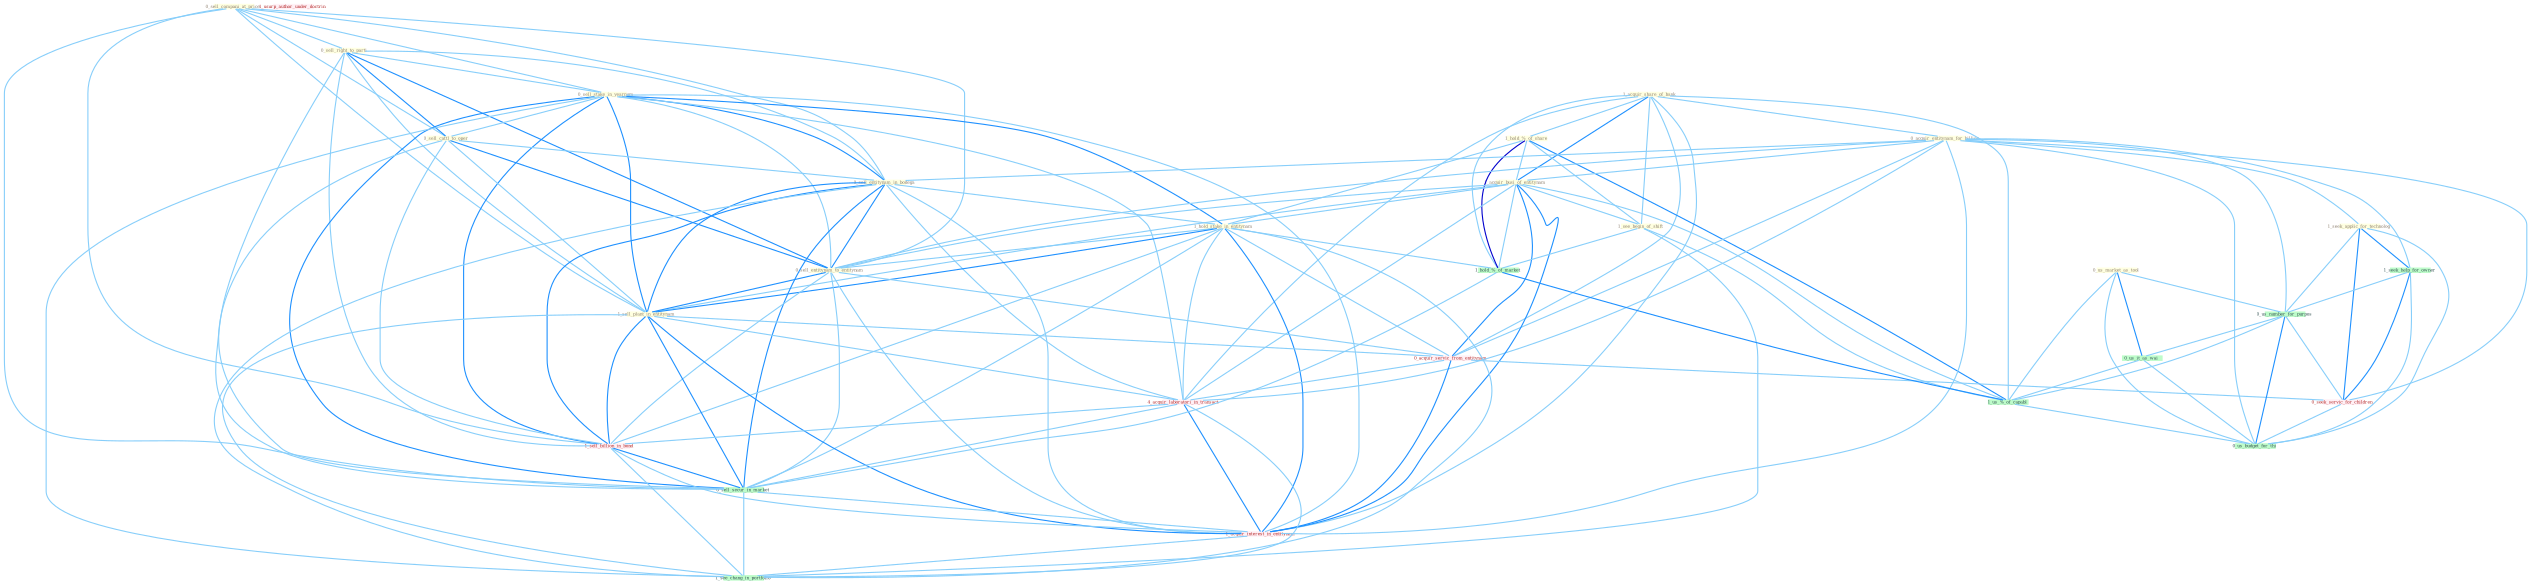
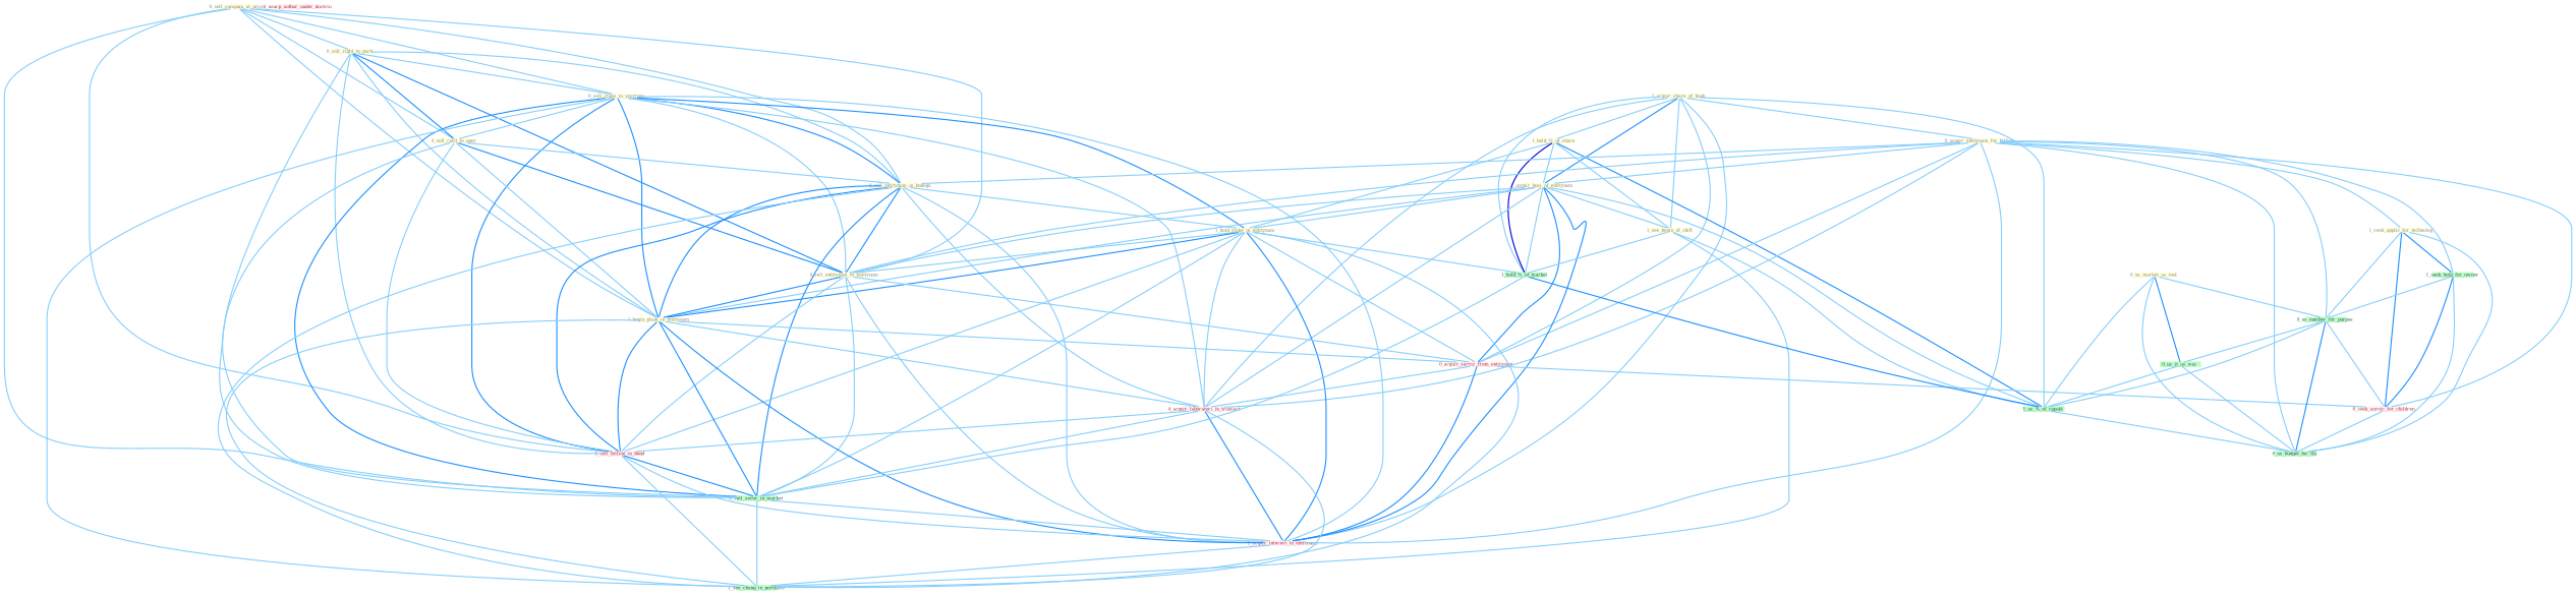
  graph {
    node [color="#ffffe0" fixedsize=true fontcolor="#8b7d6b" fontsize=4 shape=polygon style=filled]
    edge [color="#87cefa" w=1]
    "0_sell_compani_at_price " [height=.06 width=.5]
    "0_sell_right_to_parti " [height=.06 width=.5]
    "1_acquir_share_of_bank " [height=.06 width=.5]
    "1_hold_%_of_share " [height=.06 width=.5]
    "0_sell_stake_in_yearnum " [height=.06 width=.5]
    "0_acquir_entitynam_for_billion " [height=.06 width=.5]
    "1_acquir_busi_of_entitynam " [height=.06 width=.5]
    "0_us_market_as_tool " [height=.06 width=.5]
    "0_sell_cattl_to_oper " [height=.06 width=.5]
    "1_seek_applic_for_technolog " [height=.06 width=.5]
    "0_sell_entitynam_in_bodega " [height=.06 width=.5]
    "1_hold_stake_in_entitynam " [height=.06 width=.5]
    "0_sell_entitynam_to_entitynam " [height=.06 width=.5]
-   "1_sell_plant_in_entitynam " [height=.06 width=.5]
+   "1_sell_plant_in_entitynam " [height=.06 width=.5 label="1_begin_plant_in_entitynam"]
    "1_see_begin_of_shift " [height=.06 width=.5]
    "0_acquir_servic_from_entitynam " [color="#fff0f5" fontcolor="#b22222" height=.06 width=.5]
    n17 [color="#fff0f5" fontcolor="#b22222" height=.06 label="4_acquir_laboratori_in_transact" width=.5]
    "1_sell_billion_in_bond " [color="#fff0f5" fontcolor="#b22222" height=.06 width=.5]
    "1_usurp_author_under_doctrin " [color="#fff0f5" fontcolor="#b22222" height=.06 width=.5]
    "1_acquir_interest_in_entitynam " [color="#fff0f5" fontcolor="#b22222" height=.06 width=.5]
    "0_seek_servic_for_children " [color="#fff0f5" fontcolor="#b22222" height=.06 width=.5]
    "0_sell_secur_in_market " [color="#BDFCC9" fontcolor="#2f4f4f" height=.06 width=.5]
    "1_hold_%_of_market " [color="#BDFCC9" fontcolor="#2f4f4f" height=.06 width=.5]
    "1_us_%_of_capabl " [color="#BDFCC9" fontcolor="#2f4f4f" height=.06 width=.5]
    "1_see_chang_in_portfolio " [color="#BDFCC9" fontcolor="#2f4f4f" height=.06 width=.5]
    "1_seek_help_for_owner " [color="#BDFCC9" fontcolor="#2f4f4f" height=.06 width=.5]
    "0_us_number_for_purpos " [color="#BDFCC9" fontcolor="#2f4f4f" height=.06 width=.5]
    "0_us_budget_for_thi " [color="#BDFCC9" fontcolor="#2f4f4f" height=.06 width=.5]
    "0_us_it_as_wai " [color="#BDFCC9" fontcolor="#2f4f4f" height=.06 width=.5]
    subgraph sub_1 {
      "0_sell_compani_at_price "
      "0_sell_right_to_parti "
      "1_acquir_share_of_bank "
      "1_hold_%_of_share "
      "0_sell_stake_in_yearnum "
      "0_acquir_entitynam_for_billion "
      "1_acquir_busi_of_entitynam "
      "0_us_market_as_tool "
      "0_sell_cattl_to_oper "
      "1_seek_applic_for_technolog "
      "0_sell_entitynam_in_bodega "
      "1_hold_stake_in_entitynam "
      "0_sell_entitynam_to_entitynam "
      "1_sell_plant_in_entitynam "
      "1_see_begin_of_shift "
    }
    subgraph sub_2 {
      "0_acquir_servic_from_entitynam "
      n17
      "1_sell_billion_in_bond "
      "1_usurp_author_under_doctrin "
      "1_acquir_interest_in_entitynam "
      "0_seek_servic_for_children "
    }
    "0_sell_compani_at_price " -- "0_sell_right_to_parti "
    "0_sell_compani_at_price " -- "0_sell_stake_in_yearnum "
    "0_sell_compani_at_price " -- "0_sell_cattl_to_oper "
    "0_sell_compani_at_price " -- "0_sell_entitynam_in_bodega "
    "0_sell_compani_at_price " -- "0_sell_entitynam_to_entitynam "
    "0_sell_compani_at_price " -- "1_sell_plant_in_entitynam "
    "0_sell_compani_at_price " -- "1_sell_billion_in_bond "
    "0_sell_compani_at_price " -- "0_sell_secur_in_market "
    "0_sell_right_to_parti " -- "0_sell_stake_in_yearnum "
    "0_sell_right_to_parti " -- "0_sell_cattl_to_oper " [color="#1e90ff" w=2]
    "0_sell_right_to_parti " -- "0_sell_entitynam_in_bodega "
    "0_sell_right_to_parti " -- "0_sell_entitynam_to_entitynam " [color="#1e90ff" w=2]
    "0_sell_right_to_parti " -- "1_sell_plant_in_entitynam "
    "0_sell_right_to_parti " -- "1_sell_billion_in_bond "
    "0_sell_right_to_parti " -- "0_sell_secur_in_market "
    "1_acquir_share_of_bank " -- "1_hold_%_of_share "
    "1_acquir_share_of_bank " -- "0_acquir_entitynam_for_billion "
    "1_acquir_share_of_bank " -- "1_acquir_busi_of_entitynam " [color="#1e90ff" w=2]
    "1_acquir_share_of_bank " -- "1_see_begin_of_shift "
    "1_acquir_share_of_bank " -- "0_acquir_servic_from_entitynam "
    "1_acquir_share_of_bank " -- n17
    "1_acquir_share_of_bank " -- "1_acquir_interest_in_entitynam "
    "1_acquir_share_of_bank " -- "1_hold_%_of_market "
    "1_acquir_share_of_bank " -- "1_us_%_of_capabl "
    "1_hold_%_of_share " -- "1_acquir_busi_of_entitynam "
    "1_hold_%_of_share " -- "1_hold_stake_in_entitynam "
    "1_hold_%_of_share " -- "1_see_begin_of_shift "
    "1_hold_%_of_share " -- "1_hold_%_of_market " [color="#0000cd" w=3]
    "1_hold_%_of_share " -- "1_us_%_of_capabl " [color="#1e90ff" w=2]
    "0_sell_stake_in_yearnum " -- "0_sell_cattl_to_oper "
    "0_sell_stake_in_yearnum " -- "0_sell_entitynam_in_bodega " [color="#1e90ff" w=2]
    "0_sell_stake_in_yearnum " -- "1_hold_stake_in_entitynam " [color="#1e90ff" w=2]
    "0_sell_stake_in_yearnum " -- "0_sell_entitynam_to_entitynam "
    "0_sell_stake_in_yearnum " -- "1_sell_plant_in_entitynam " [color="#1e90ff" w=2]
    "0_sell_stake_in_yearnum " -- n17
    "0_sell_stake_in_yearnum " -- "1_sell_billion_in_bond " [color="#1e90ff" w=2]
    "0_sell_stake_in_yearnum " -- "1_acquir_interest_in_entitynam "
    "0_sell_stake_in_yearnum " -- "0_sell_secur_in_market " [color="#1e90ff" w=2]
    "0_sell_stake_in_yearnum " -- "1_see_chang_in_portfolio "
    "0_acquir_entitynam_for_billion " -- "1_acquir_busi_of_entitynam "
    "0_acquir_entitynam_for_billion " -- "1_seek_applic_for_technolog "
    "0_acquir_entitynam_for_billion " -- "0_sell_entitynam_in_bodega "
    "0_acquir_entitynam_for_billion " -- "0_sell_entitynam_to_entitynam "
    "0_acquir_entitynam_for_billion " -- "0_acquir_servic_from_entitynam "
    "0_acquir_entitynam_for_billion " -- n17
    "0_acquir_entitynam_for_billion " -- "1_acquir_interest_in_entitynam "
    "0_acquir_entitynam_for_billion " -- "0_seek_servic_for_children "
    "0_acquir_entitynam_for_billion " -- "1_seek_help_for_owner "
    "0_acquir_entitynam_for_billion " -- "0_us_number_for_purpos "
    "0_acquir_entitynam_for_billion " -- "0_us_budget_for_thi "
    "1_acquir_busi_of_entitynam " -- "1_hold_stake_in_entitynam "
    "1_acquir_busi_of_entitynam " -- "0_sell_entitynam_to_entitynam "
    "1_acquir_busi_of_entitynam " -- "1_sell_plant_in_entitynam "
    "1_acquir_busi_of_entitynam " -- "1_see_begin_of_shift "
    "1_acquir_busi_of_entitynam " -- "0_acquir_servic_from_entitynam " [color="#1e90ff" w=2]
    "1_acquir_busi_of_entitynam " -- n17
    "1_acquir_busi_of_entitynam " -- "1_acquir_interest_in_entitynam " [color="#1e90ff" w=2]
    "1_acquir_busi_of_entitynam " -- "1_hold_%_of_market "
    "1_acquir_busi_of_entitynam " -- "1_us_%_of_capabl "
    "0_us_market_as_tool " -- "1_us_%_of_capabl "
    "0_us_market_as_tool " -- "0_us_number_for_purpos "
    "0_us_market_as_tool " -- "0_us_budget_for_thi "
    "0_us_market_as_tool " -- "0_us_it_as_wai " [color="#1e90ff" w=2]
    "0_sell_cattl_to_oper " -- "0_sell_entitynam_in_bodega "
    "0_sell_cattl_to_oper " -- "0_sell_entitynam_to_entitynam " [color="#1e90ff" w=2]
    "0_sell_cattl_to_oper " -- "1_sell_plant_in_entitynam "
    "0_sell_cattl_to_oper " -- "1_sell_billion_in_bond "
    "0_sell_cattl_to_oper " -- "0_sell_secur_in_market "
    "1_seek_applic_for_technolog " -- "0_seek_servic_for_children " [color="#1e90ff" w=2]
    "1_seek_applic_for_technolog " -- "1_seek_help_for_owner " [color="#1e90ff" w=2]
    "1_seek_applic_for_technolog " -- "0_us_number_for_purpos "
    "1_seek_applic_for_technolog " -- "0_us_budget_for_thi "
    "0_sell_entitynam_in_bodega " -- "1_hold_stake_in_entitynam "
    "0_sell_entitynam_in_bodega " -- "0_sell_entitynam_to_entitynam " [color="#1e90ff" w=2]
    "0_sell_entitynam_in_bodega " -- "1_sell_plant_in_entitynam " [color="#1e90ff" w=2]
    "0_sell_entitynam_in_bodega " -- n17
    "0_sell_entitynam_in_bodega " -- "1_sell_billion_in_bond " [color="#1e90ff" w=2]
    "0_sell_entitynam_in_bodega " -- "1_acquir_interest_in_entitynam "
    "0_sell_entitynam_in_bodega " -- "0_sell_secur_in_market " [color="#1e90ff" w=2]
    "0_sell_entitynam_in_bodega " -- "1_see_chang_in_portfolio "
    "1_hold_stake_in_entitynam " -- "0_sell_entitynam_to_entitynam "
    "1_hold_stake_in_entitynam " -- "1_sell_plant_in_entitynam " [color="#1e90ff" w=2]
    "1_hold_stake_in_entitynam " -- "0_acquir_servic_from_entitynam "
    "1_hold_stake_in_entitynam " -- n17
    "1_hold_stake_in_entitynam " -- "1_sell_billion_in_bond "
    "1_hold_stake_in_entitynam " -- "1_acquir_interest_in_entitynam " [color="#1e90ff" w=2]
    "1_hold_stake_in_entitynam " -- "0_sell_secur_in_market "
    "1_hold_stake_in_entitynam " -- "1_hold_%_of_market "
    "1_hold_stake_in_entitynam " -- "1_see_chang_in_portfolio "
    "0_sell_entitynam_to_entitynam " -- "1_sell_plant_in_entitynam " [color="#1e90ff" w=2]
    "0_sell_entitynam_to_entitynam " -- "0_acquir_servic_from_entitynam "
    "0_sell_entitynam_to_entitynam " -- "1_sell_billion_in_bond "
    "0_sell_entitynam_to_entitynam " -- "1_acquir_interest_in_entitynam "
    "0_sell_entitynam_to_entitynam " -- "0_sell_secur_in_market "
    "1_sell_plant_in_entitynam " -- "0_acquir_servic_from_entitynam "
    "1_sell_plant_in_entitynam " -- n17
    "1_sell_plant_in_entitynam " -- "1_sell_billion_in_bond " [color="#1e90ff" w=2]
    "1_sell_plant_in_entitynam " -- "1_acquir_interest_in_entitynam " [color="#1e90ff" w=2]
    "1_sell_plant_in_entitynam " -- "0_sell_secur_in_market " [color="#1e90ff" w=2]
    "1_sell_plant_in_entitynam " -- "1_see_chang_in_portfolio "
    "1_see_begin_of_shift " -- "1_hold_%_of_market "
    "1_see_begin_of_shift " -- "1_us_%_of_capabl "
    "1_see_begin_of_shift " -- "1_see_chang_in_portfolio "
    "0_acquir_servic_from_entitynam " -- n17
    "0_acquir_servic_from_entitynam " -- "1_acquir_interest_in_entitynam " [color="#1e90ff" w=2]
    "0_acquir_servic_from_entitynam " -- "0_seek_servic_for_children "
    n17 -- "1_sell_billion_in_bond "
    n17 -- "1_acquir_interest_in_entitynam " [color="#1e90ff" w=2]
    n17 -- "0_sell_secur_in_market "
    n17 -- "1_see_chang_in_portfolio "
    "1_sell_billion_in_bond " -- "1_acquir_interest_in_entitynam "
    "1_sell_billion_in_bond " -- "0_sell_secur_in_market " [color="#1e90ff" w=2]
    "1_sell_billion_in_bond " -- "1_see_chang_in_portfolio "
    "1_acquir_interest_in_entitynam " -- "1_see_chang_in_portfolio "
    "0_seek_servic_for_children " -- "0_us_budget_for_thi "
    "0_sell_secur_in_market " -- "1_acquir_interest_in_entitynam "
    "0_sell_secur_in_market " -- "1_see_chang_in_portfolio "
    "1_hold_%_of_market " -- "0_sell_secur_in_market "
    "1_hold_%_of_market " -- "1_us_%_of_capabl " [color="#1e90ff" w=2]
    "1_us_%_of_capabl " -- "0_us_budget_for_thi "
    "1_seek_help_for_owner " -- "0_seek_servic_for_children " [color="#1e90ff" w=2]
    "1_seek_help_for_owner " -- "0_us_number_for_purpos "
    "1_seek_help_for_owner " -- "0_us_budget_for_thi "
    "0_us_number_for_purpos " -- "0_seek_servic_for_children "
    "0_us_number_for_purpos " -- "1_us_%_of_capabl "
    "0_us_number_for_purpos " -- "0_us_budget_for_thi " [color="#1e90ff" w=2]
    "0_us_number_for_purpos " -- "0_us_it_as_wai "
    "0_us_it_as_wai " -- "1_us_%_of_capabl "
    "0_us_it_as_wai " -- "0_us_budget_for_thi "
  }
